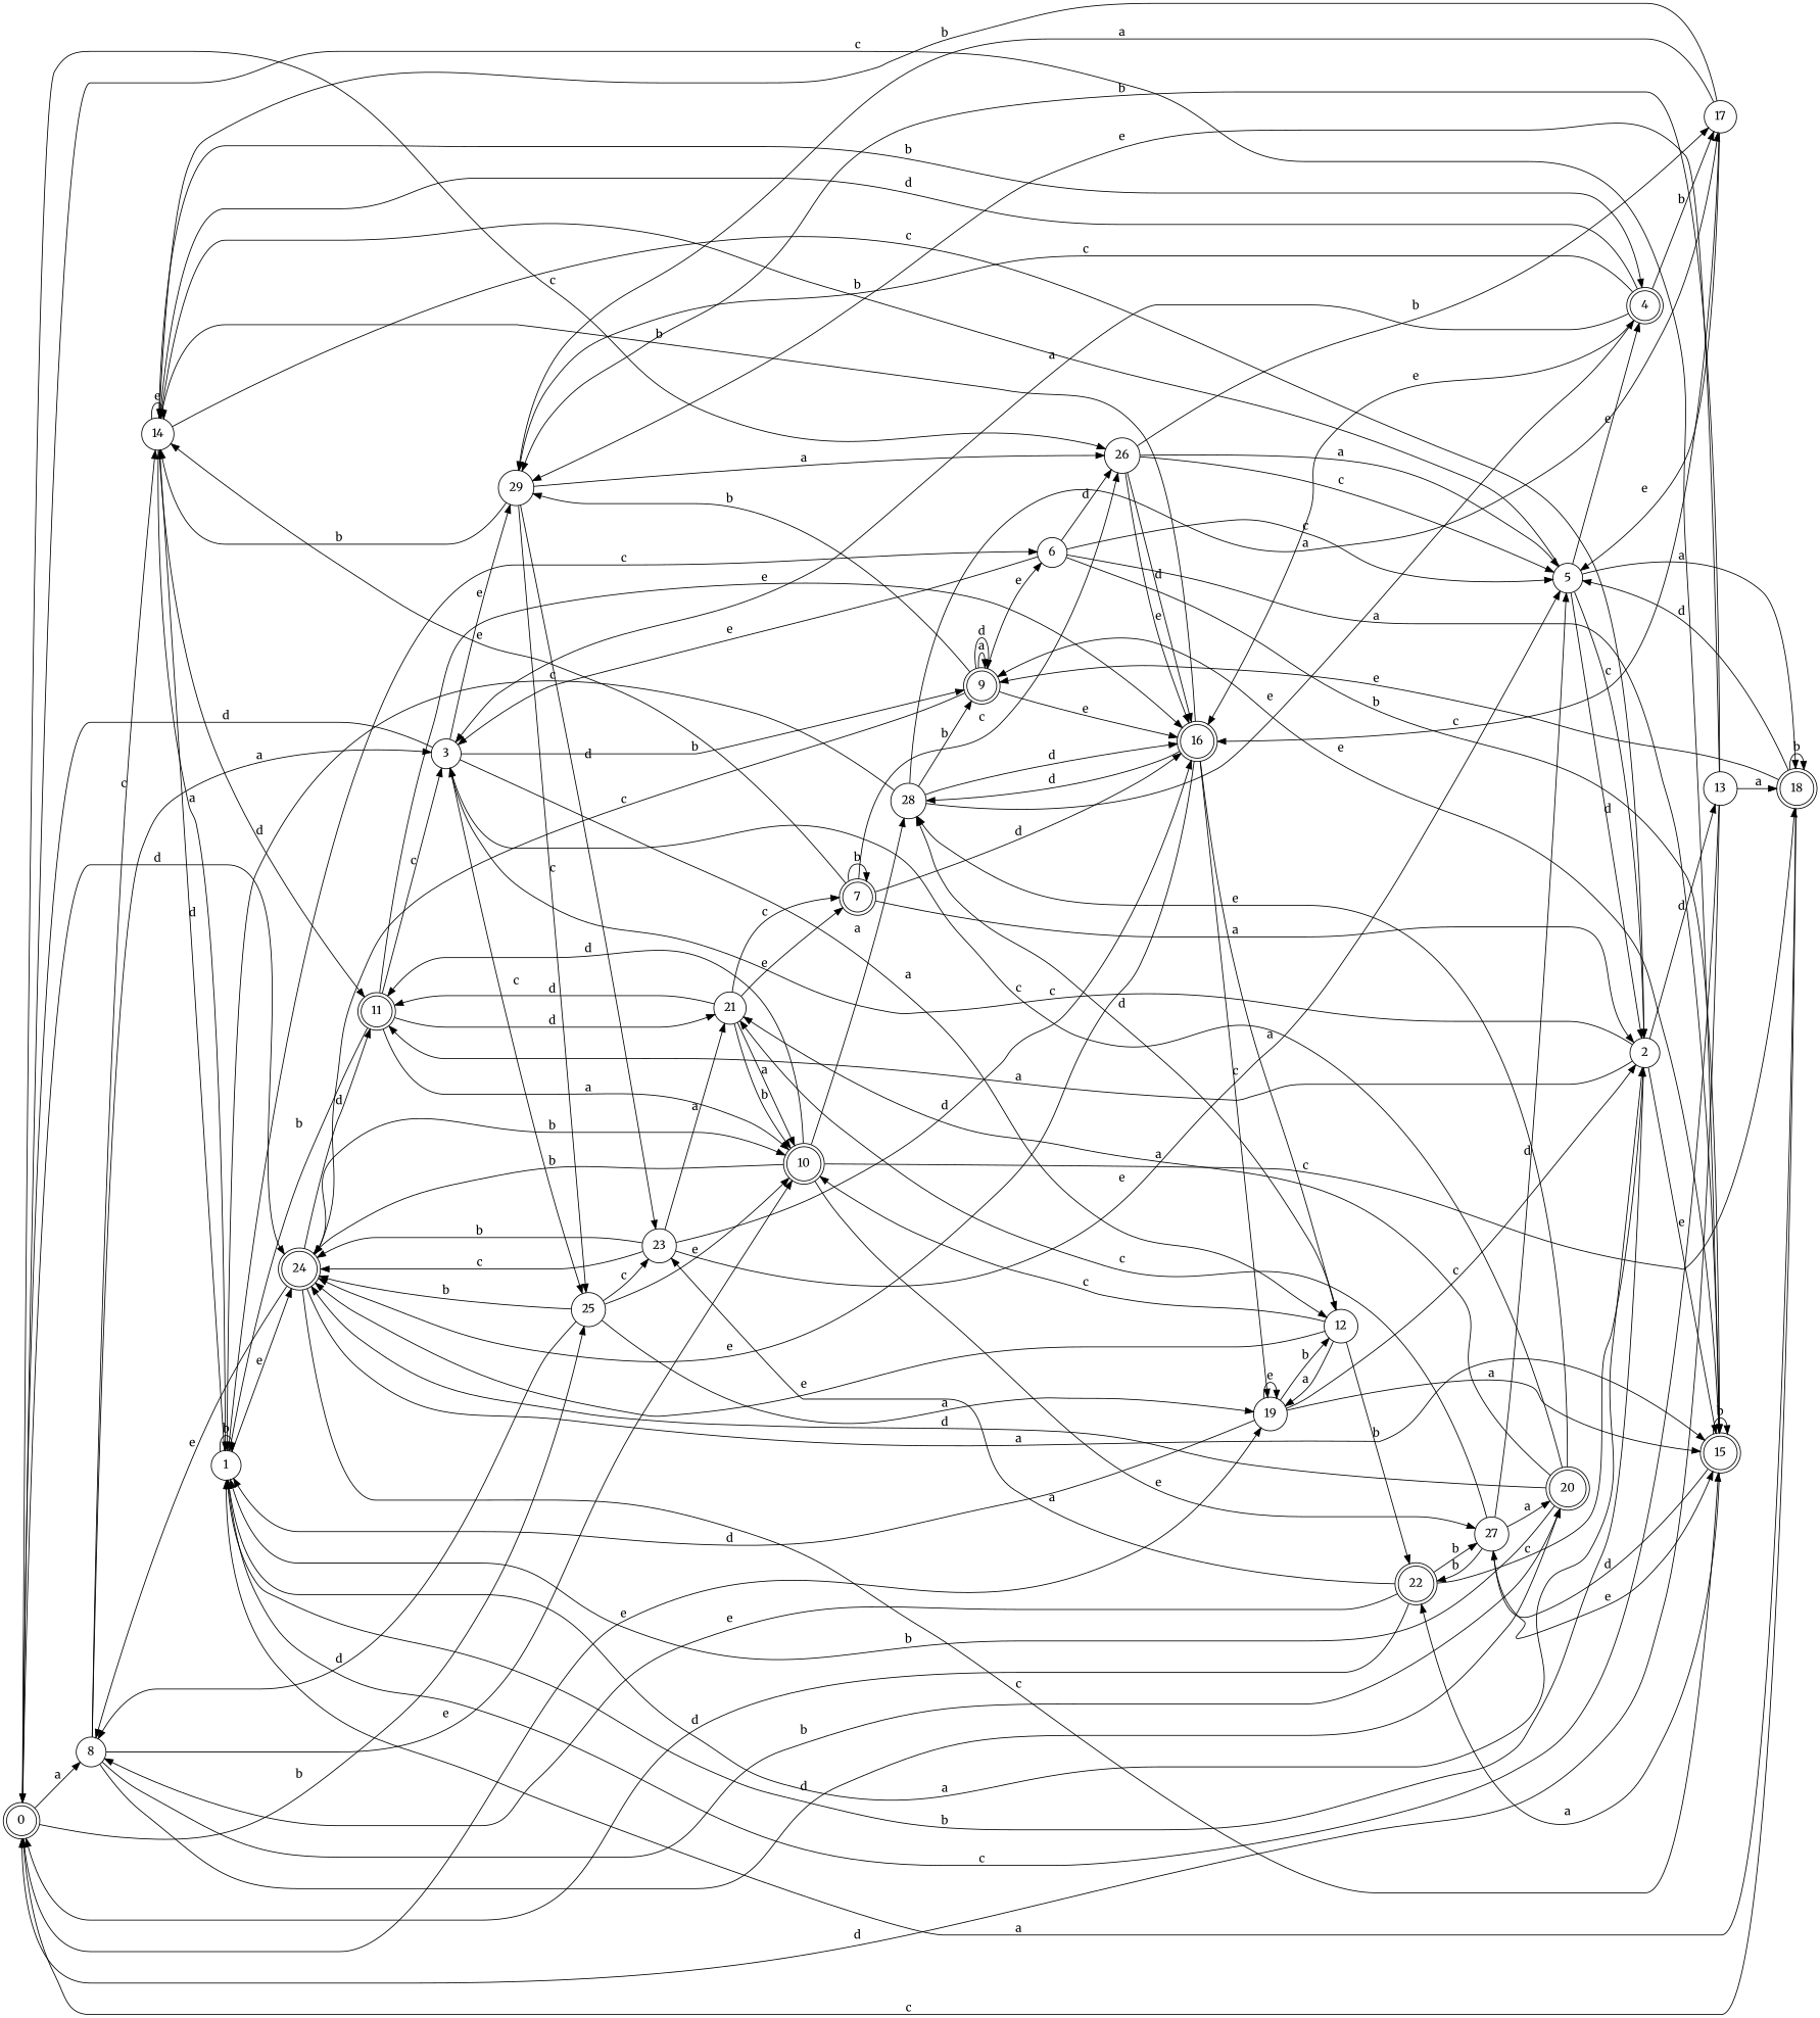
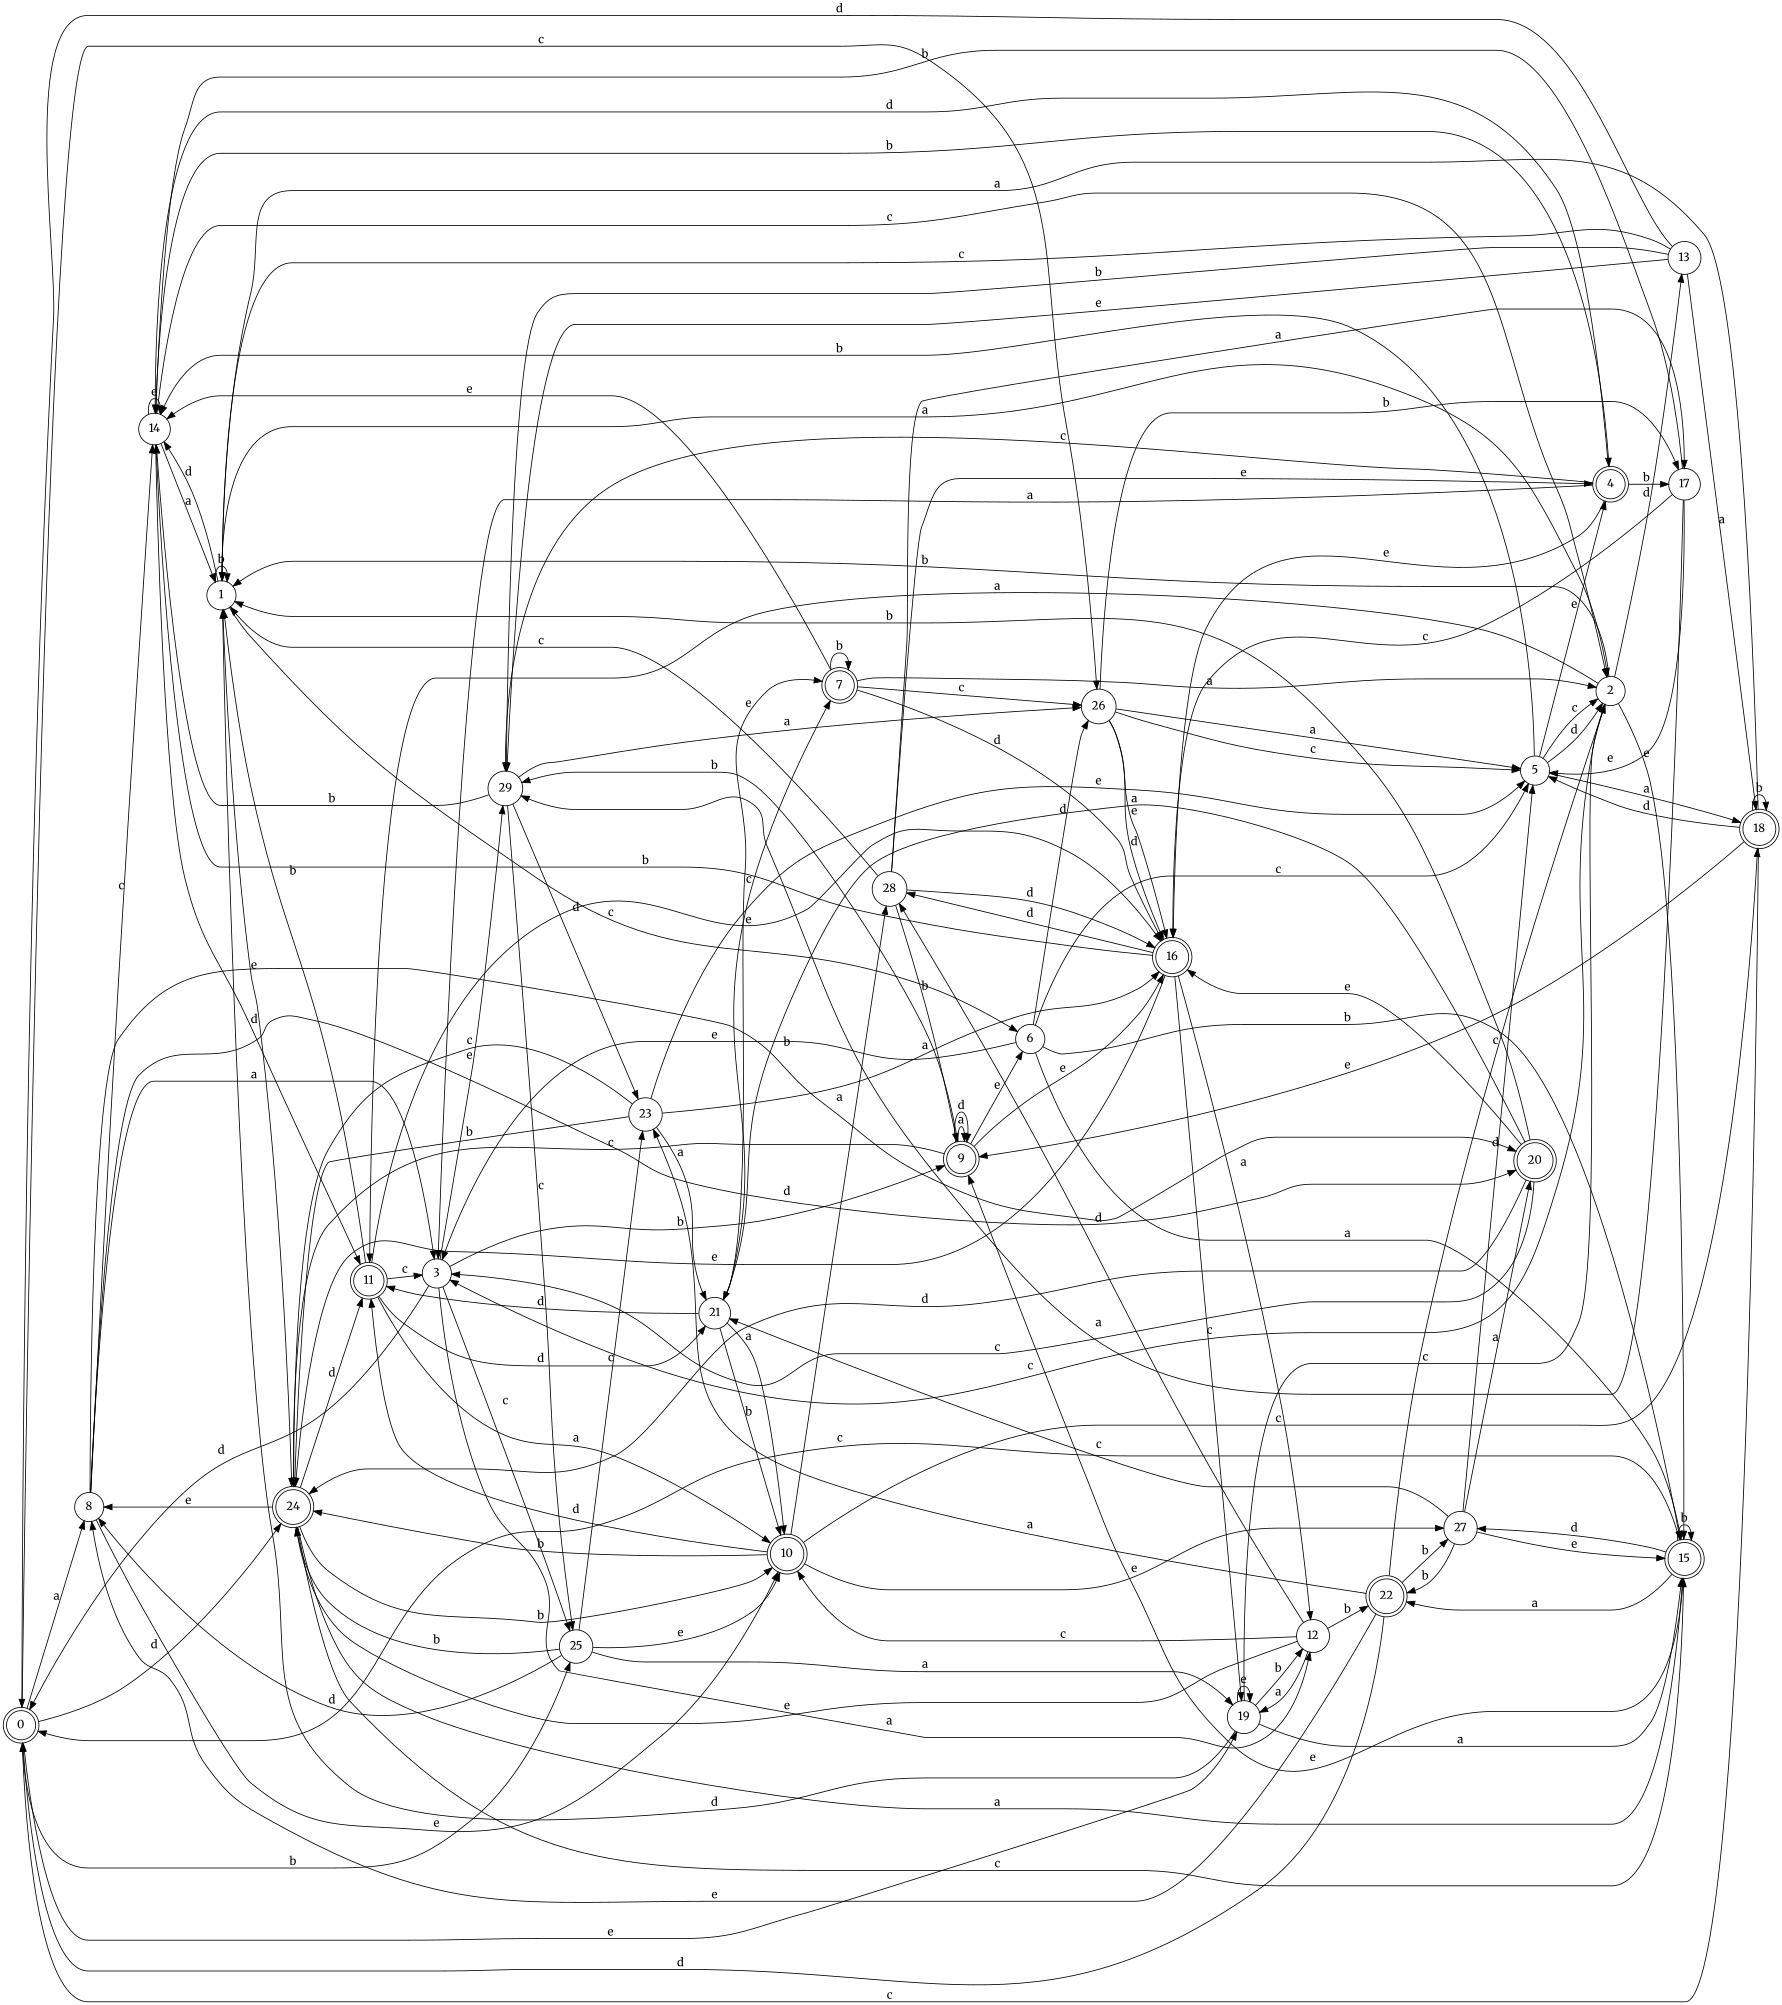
  digraph {
    fontname=Merriweather
    rankdir=LR
    node [color=black fillcolor=white fontname=Merriweather shape=circle style=filled]
    edge [fontname=Merriweather]
    n1 [label=0 shape=doublecircle style="rounded,filled"]
    n2 [label=8]
    n3 [label=19]
    n4 [label=24 shape=doublecircle style="rounded,filled"]
    n5 [label=25]
    n6 [label=26]
    n7 [label=14]
    n8 [label=3]
    n9 [label=10 shape=doublecircle style="rounded,filled"]
    n10 [label=20 shape=doublecircle style="rounded,filled"]
    n11 [label=1]
    n12 [label=2]
    n13 [label=15 shape=doublecircle style="rounded,filled"]
    n14 [label=12]
    n15 [label=11 shape=doublecircle style="rounded,filled"]
    n16 [label=23]
    n17 [label=16 shape=doublecircle style="rounded,filled"]
    n18 [label=17]
    n19 [label=5]
    n20 [label=6]
    n21 [label=13]
    n22 [label=4 shape=doublecircle style="rounded,filled"]
    n23 [label=9 shape=doublecircle style="rounded,filled"]
    n24 [label=29]
    n25 [label=21]
    n26 [label=18 shape=doublecircle style="rounded,filled"]
    n27 [label=27]
    n28 [label=22 shape=doublecircle style="rounded,filled"]
    n29 [label=28]
    n30 [label=7 shape=doublecircle style="rounded,filled"]
    n1 -> n2 [label=a]
    n1 -> n3 [label=e]
    n1 -> n4 [label=d]
    n1 -> n5 [label=b]
    n1 -> n6 [label=c]
    n2 -> n7 [label=c]
    n2 -> n8 [label=a]
    n2 -> n9 [label=e]
    n2 -> n10 [label=b]
    n2 -> n10 [label=d]
    n3 -> n3 [label=e]
    n3 -> n11 [label=d]
    n3 -> n12 [label=c]
    n3 -> n13 [label=a]
    n3 -> n14 [label=b]
    n4 -> n2 [label=e]
    n4 -> n9 [label=b]
    n4 -> n13 [label=a]
    n4 -> n13 [label=c]
    n4 -> n15 [label=d]
    n5 -> n2 [label=d]
    n5 -> n3 [label=a]
    n5 -> n4 [label=b]
    n5 -> n9 [label=e]
    n5 -> n16 [label=c]
    n6 -> n17 [label=d]
    n6 -> n17 [label=e]
    n6 -> n18 [label=b]
    n6 -> n19 [label=a]
    n6 -> n19 [label=c]
    n7 -> n7 [label=e]
    n7 -> n11 [label=a]
    n7 -> n12 [label=c]
    n7 -> n15 [label=d]
    n7 -> n22 [label=b]
    n8 -> n1 [label=d]
    n8 -> n5 [label=c]
    n8 -> n14 [label=a]
    n8 -> n23 [label=b]
    n8 -> n24 [label=e]
    n9 -> n4 [label=b]
    n9 -> n15 [label=d]
    n9 -> n26 [label=c]
    n9 -> n27 [label=e]
    n9 -> n29 [label=a]
    n10 -> n4 [label=d]
    n10 -> n8 [label=c]
    n10 -> n11 [label=b]
-   n10 -> n29 [label=e]
+   n10 -> n17 [label=e]
    n10 -> n25 [label=a]
    n11 -> n4 [label=e]
    n11 -> n7 [label=d]
    n11 -> n11 [label=b]
    n11 -> n12 [label=a]
    n11 -> n20 [label=c]
    n12 -> n8 [label=c]
    n12 -> n11 [label=b]
    n12 -> n13 [label=e]
    n12 -> n15 [label=a]
    n12 -> n21 [label=d]
    n13 -> n1 [label=c]
    n13 -> n13 [label=b]
    n13 -> n23 [label=e]
    n13 -> n27 [label=d]
    n13 -> n28 [label=a]
    n14 -> n3 [label=a]
    n14 -> n4 [label=e]
    n14 -> n9 [label=c]
    n14 -> n28 [label=b]
    n14 -> n29 [label=d]
    n15 -> n8 [label=c]
    n15 -> n9 [label=a]
    n15 -> n11 [label=b]
    n15 -> n17 [label=e]
    n15 -> n25 [label=d]
    n16 -> n4 [label=b]
    n16 -> n4 [label=c]
-   n16 -> n17 [label=d]
+   n16 -> n17 [label=a]
    n16 -> n19 [label=e]
    n16 -> n25 [label=a]
    n17 -> n3 [label=c]
    n17 -> n4 [label=e]
    n17 -> n7 [label=b]
    n17 -> n14 [label=a]
    n17 -> n29 [label=d]
    n18 -> n7 [label=b]
    n18 -> n17 [label=c]
    n18 -> n19 [label=e]
    n18 -> n24 [label=a]
    n19 -> n7 [label=b]
    n19 -> n12 [label=c]
    n19 -> n12 [label=d]
    n19 -> n22 [label=e]
    n19 -> n26 [label=a]
    n20 -> n6 [label=d]
    n20 -> n8 [label=e]
    n20 -> n13 [label=a]
    n20 -> n13 [label=b]
    n20 -> n19 [label=c]
    n21 -> n1 [label=d]
    n21 -> n11 [label=c]
    n21 -> n24 [label=b]
    n21 -> n24 [label=e]
    n21 -> n26 [label=a]
    n22 -> n7 [label=d]
    n22 -> n8 [label=a]
    n22 -> n17 [label=e]
    n22 -> n18 [label=b]
    n22 -> n24 [label=c]
    n23 -> n4 [label=c]
    n23 -> n17 [label=e]
    n23 -> n20 [label=e]
    n23 -> n23 [label=a]
    n23 -> n23 [label=d]
    n23 -> n24 [label=b]
    n24 -> n5 [label=c]
    n24 -> n6 [label=a]
    n24 -> n7 [label=b]
    n24 -> n16 [label=d]
    n25 -> n9 [label=a]
    n25 -> n9 [label=b]
    n25 -> n15 [label=d]
    n25 -> n30 [label=c]
    n25 -> n30 [label=e]
    n26 -> n1 [label=c]
    n26 -> n11 [label=a]
    n26 -> n19 [label=d]
    n26 -> n23 [label=e]
    n26 -> n26 [label=b]
    n27 -> n10 [label=a]
    n27 -> n13 [label=e]
    n27 -> n19 [label=d]
    n27 -> n25 [label=c]
    n27 -> n28 [label=b]
    n28 -> n1 [label=d]
    n28 -> n2 [label=e]
    n28 -> n12 [label=c]
    n28 -> n16 [label=a]
    n28 -> n27 [label=b]
    n29 -> n11 [label=c]
    n29 -> n17 [label=d]
    n29 -> n18 [label=a]
    n29 -> n22 [label=e]
    n29 -> n23 [label=b]
    n30 -> n6 [label=c]
    n30 -> n7 [label=e]
    n30 -> n12 [label=a]
    n30 -> n17 [label=d]
    n30 -> n30 [label=b]
  }
